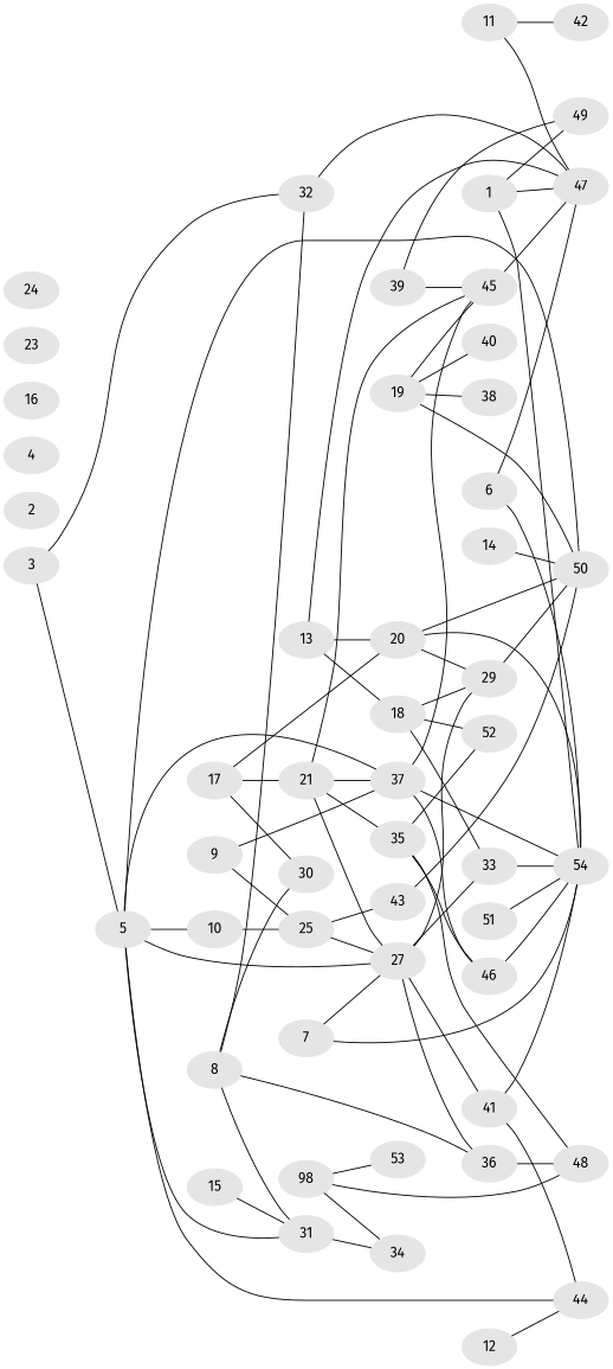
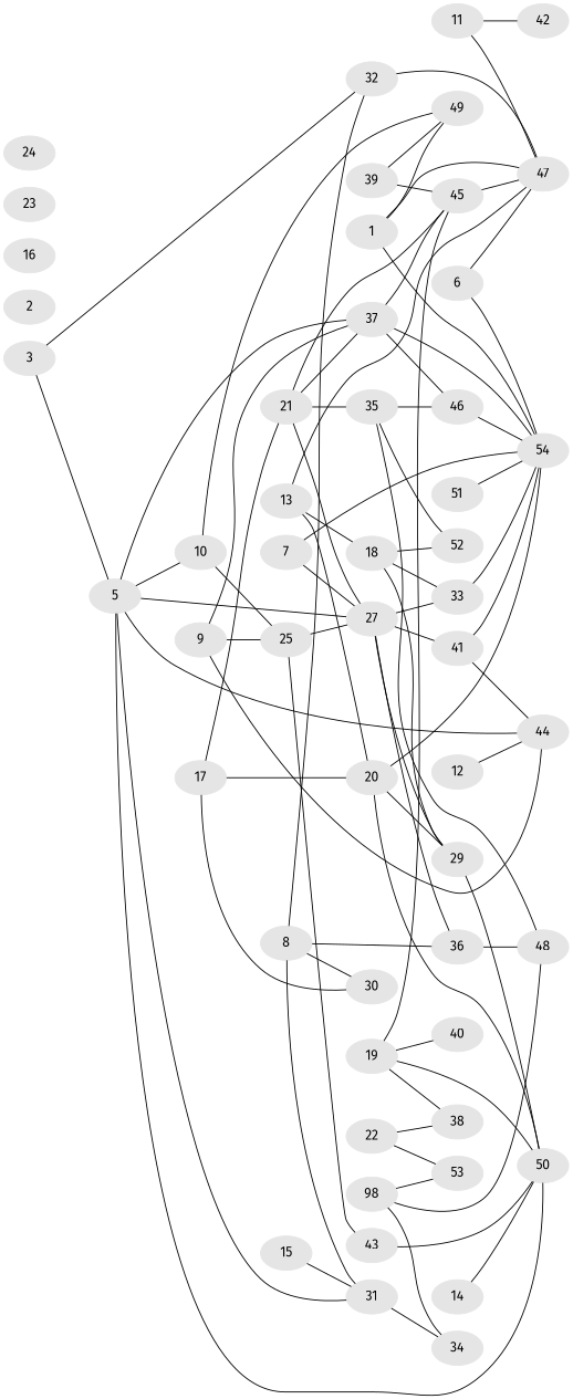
  graph {
    fontname="Fira Sans"
    rankdir=LR
    node [color=gray90 fontname="Fira Sans" style=filled]
    edge [fontname="Fira Sans"]
    1
    47
    49
    54
    2
    3
    5
    32
    10
    27
    31
    37
    44
    50
-   4
    25
    36
    29
    33
    41
    34
    45
    46
    6
    18
    52
    7
    8
    30
    48
    9
    43
    11
    42
    12
    13
    20
    14
    15
    16
    17
    21
    35
    19
    38
    40
+   22
    53
    23
    24
    51
    n52 [label=98]
    39
    1 -- 47
    1 -- 49
    1 -- 54
    3 -- 5
    3 -- 32
    5 -- 10
    5 -- 27
    5 -- 31
    5 -- 37
    5 -- 44
    5 -- 50
    32 -- 47
+   10 -- 49
    10 -- 25
    27 -- 36
    27 -- 29
    27 -- 33
    27 -- 41
    31 -- 34
    37 -- 54
    37 -- 45
    37 -- 46
    25 -- 27
    25 -- 43
    36 -- 48
    29 -- 50
    33 -- 54
    41 -- 54
    41 -- 44
    45 -- 47
    46 -- 54
    6 -- 47
    6 -- 54
    18 -- 29
    18 -- 33
    18 -- 52
    7 -- 54
    7 -- 27
    8 -- 32
    8 -- 31
    8 -- 36
    8 -- 30
    9 -- 37
+   9 -- 44
    9 -- 25
    43 -- 50
    11 -- 47
    11 -- 42
    12 -- 44
    13 -- 47
    13 -- 18
    13 -- 20
    20 -- 54
    20 -- 50
    20 -- 29
    14 -- 50
    15 -- 31
    17 -- 30
    17 -- 20
    17 -- 21
    21 -- 27
    21 -- 37
    21 -- 45
    21 -- 35
    35 -- 46
    35 -- 52
    35 -- 48
    19 -- 50
    19 -- 45
    19 -- 38
    19 -- 40
+   22 -- 38
+   22 -- 53
    51 -- 54
    n52 -- 34
    n52 -- 48
    n52 -- 53
    39 -- 49
    39 -- 45
  }
